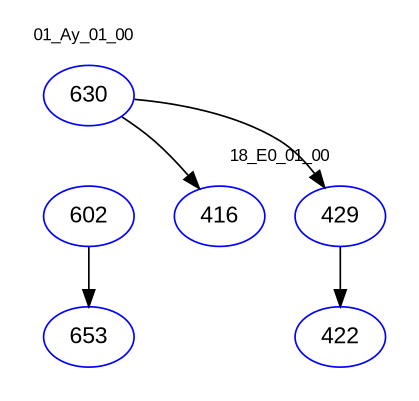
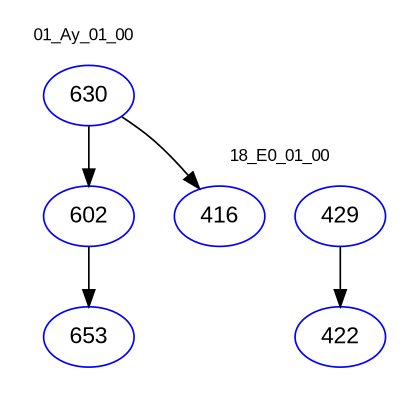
  digraph {
    fontname="Liberation Sans"
    node [color=blue fontname="Liberation Sans"]
    edge [color=black fontname="Liberation Sans"]
    n1 [label=630]
    n2 [label=602]
    n3 [label=653]
    n4 [label=429]
    n5 [label=422]
    n6 [label=416]
    subgraph cluster_1 {
      color=white
      fontsize=10
      label="01_Ay_01_00"
      n1
      n2
      n3
    }
    subgraph cluster_2 {
      color=white
      fontsize=10
      label="18_E0_01_00"
      n4
      n5
      n6
    }
-   n1 -> n4
+   n1 -> n2
    n1 -> n6
    n2 -> n3
    n4 -> n5
  }
